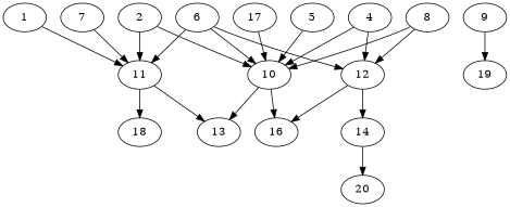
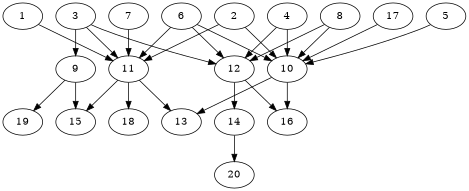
  digraph {
    node [alpha=0.01]
    1 [alpha=0.10 expect_size=40134656]
    11 [alpha=0.09 expect_size=36167680]
    13 [alpha=0.13 expect_size=25024512]
+   15 [expect_size=23513088]
    18 [alpha=0.03 expect_size=20681728]
    2 [alpha=0.06 expect_size=38279168]
    10 [expect_size=46247936]
    16 [alpha=0.17 expect_size=40973312]
    17 [alpha=0.18 expect_size=19798016]
+   3 [alpha=0.15 expect_size=30486528]
    9 [alpha=0.05 expect_size=49929216]
    12 [expect_size=11955200]
    19 [alpha=0.17 expect_size=29526016]
    14 [alpha=0.07 expect_size=14243840]
    20 [alpha=0.15 expect_size=41093120]
    4 [alpha=0.04 expect_size=49305600]
    5 [alpha=0.07 expect_size=33024000]
    6 [alpha=0.11 expect_size=30152704]
    7 [alpha=0.00 expect_size=26530816]
    8 [alpha=0.04 expect_size=15233024]
    1 -> 11
    11 -> 13
+   11 -> 15
    11 -> 18
    2 -> 11
    2 -> 10
    10 -> 13
    10 -> 16
    17 -> 10
+   3 -> 11
+   3 -> 9
+   3 -> 12
+   9 -> 15
    9 -> 19
    12 -> 16
    12 -> 14
    14 -> 20
    4 -> 10
    4 -> 12
    5 -> 10
    6 -> 11
    6 -> 10
    6 -> 12
    7 -> 11
    8 -> 10
    8 -> 12
  }
